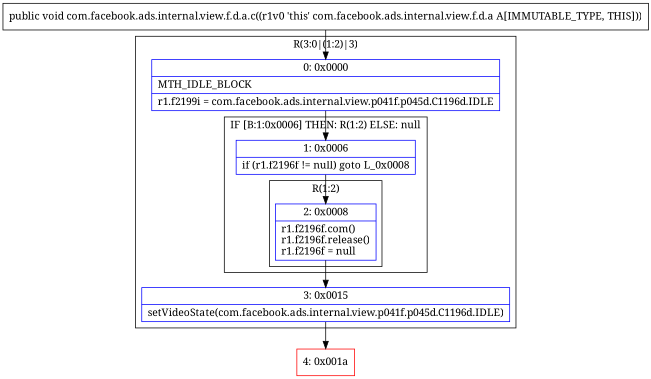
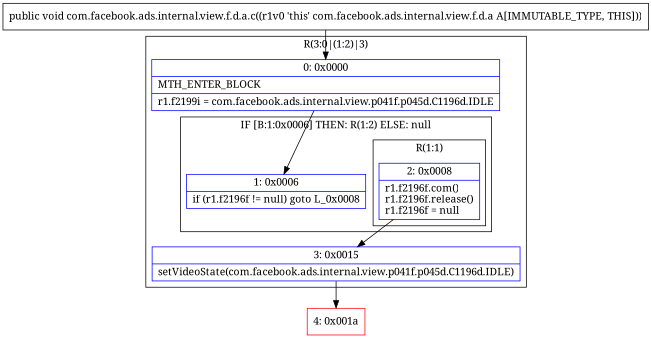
  digraph {
    fontname="Noto Serif"
    node [color=blue fontname="Noto Serif" shape=record]
    edge [fontname="Noto Serif"]
    n1 [label="{2\:\ 0x0008|r1.f2196f.com()\lr1.f2196f.release()\lr1.f2196f = null\l}"]
    n2 [label="{1\:\ 0x0006|if (r1.f2196f != null) goto L_0x0008\l}"]
-   n3 [label="{0\:\ 0x0000|MTH_IDLE_BLOCK\l|r1.f2199i = com.facebook.ads.internal.view.p041f.p045d.C1196d.IDLE\l}"]
+   n3 [label="{0\:\ 0x0000|MTH_ENTER_BLOCK\l|r1.f2199i = com.facebook.ads.internal.view.p041f.p045d.C1196d.IDLE\l}"]
    n4 [label="{3\:\ 0x0015|setVideoState(com.facebook.ads.internal.view.p041f.p045d.C1196d.IDLE)\l}"]
    n5 [color=red label="{4\:\ 0x001a}"]
    n6 [label="{public void com.facebook.ads.internal.view.f.d.a.c((r1v0 'this' com.facebook.ads.internal.view.f.d.a A[IMMUTABLE_TYPE, THIS])) }" color=""]
    subgraph cluster_1 {
      label="R(3:0|(1:2)|3)"
      n3
      n4
      subgraph cluster_2 {
        label="IF [B:1:0x0006] THEN: R(1:2) ELSE: null"
        n2
        subgraph cluster_3 {
-         label="R(1:2)"
+         label="R(1:1)"
          n1
        }
      }
    }
    n1 -> n4
-   n2 -> n1
    n3 -> n2
    n4 -> n5
    n6 -> n3
  }
